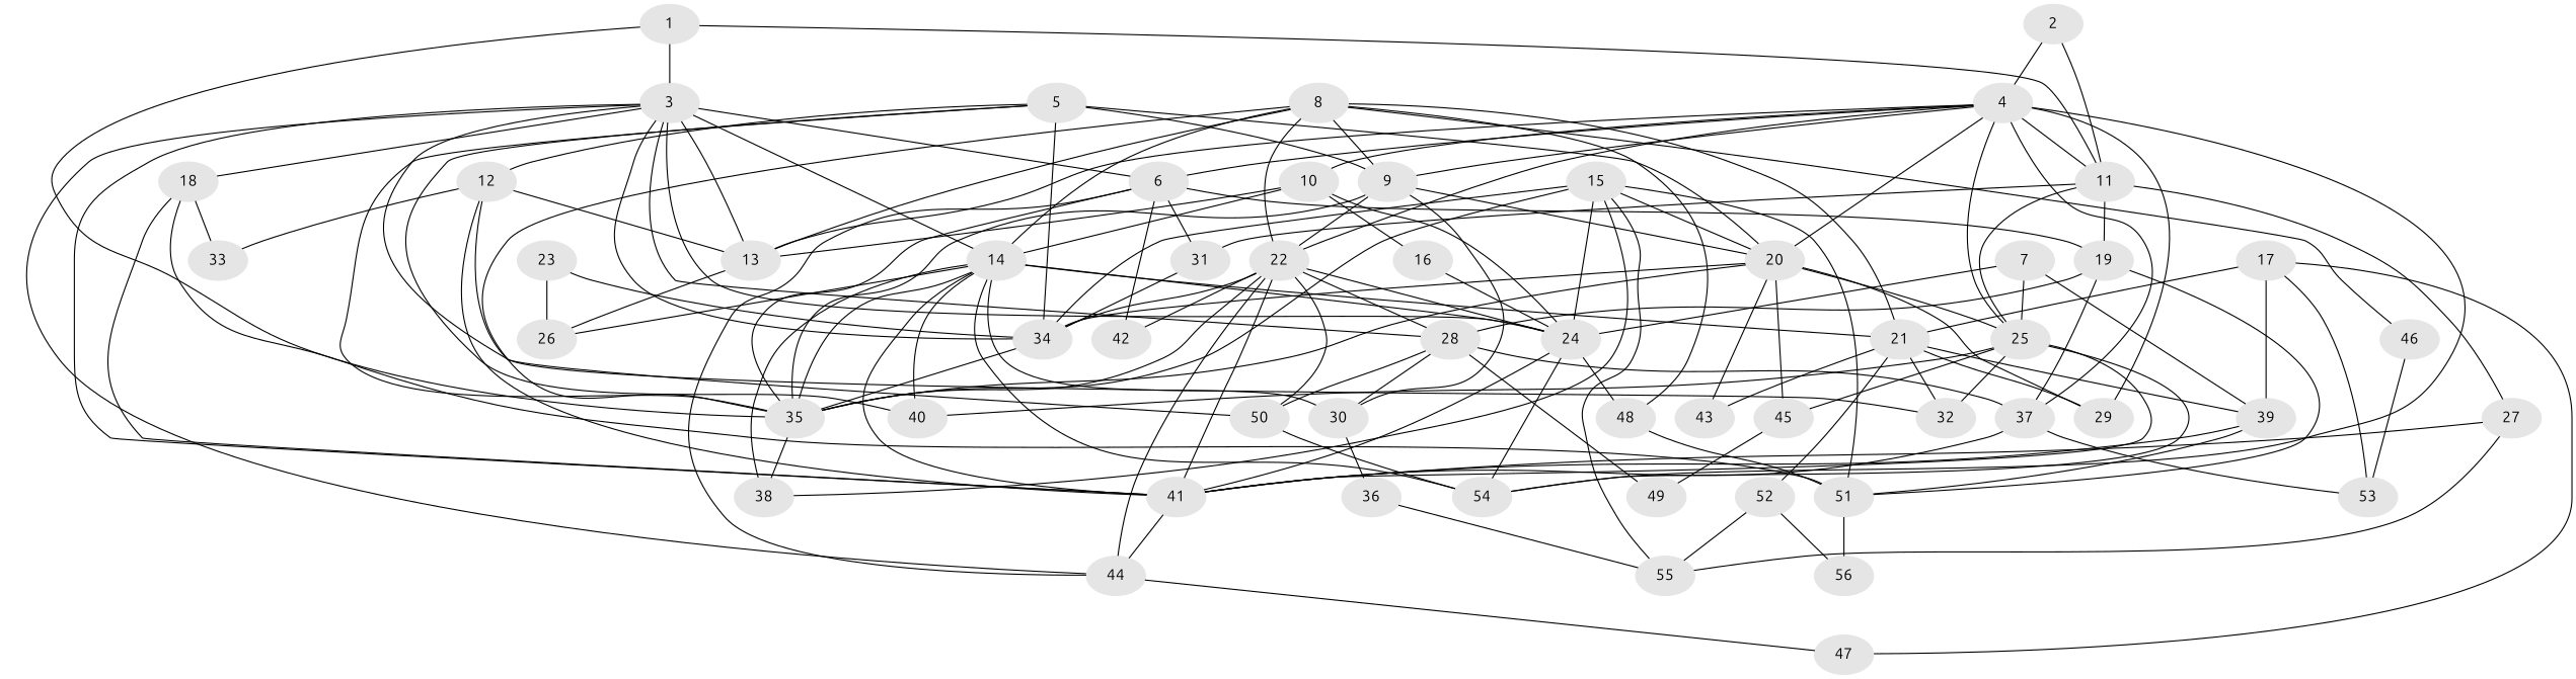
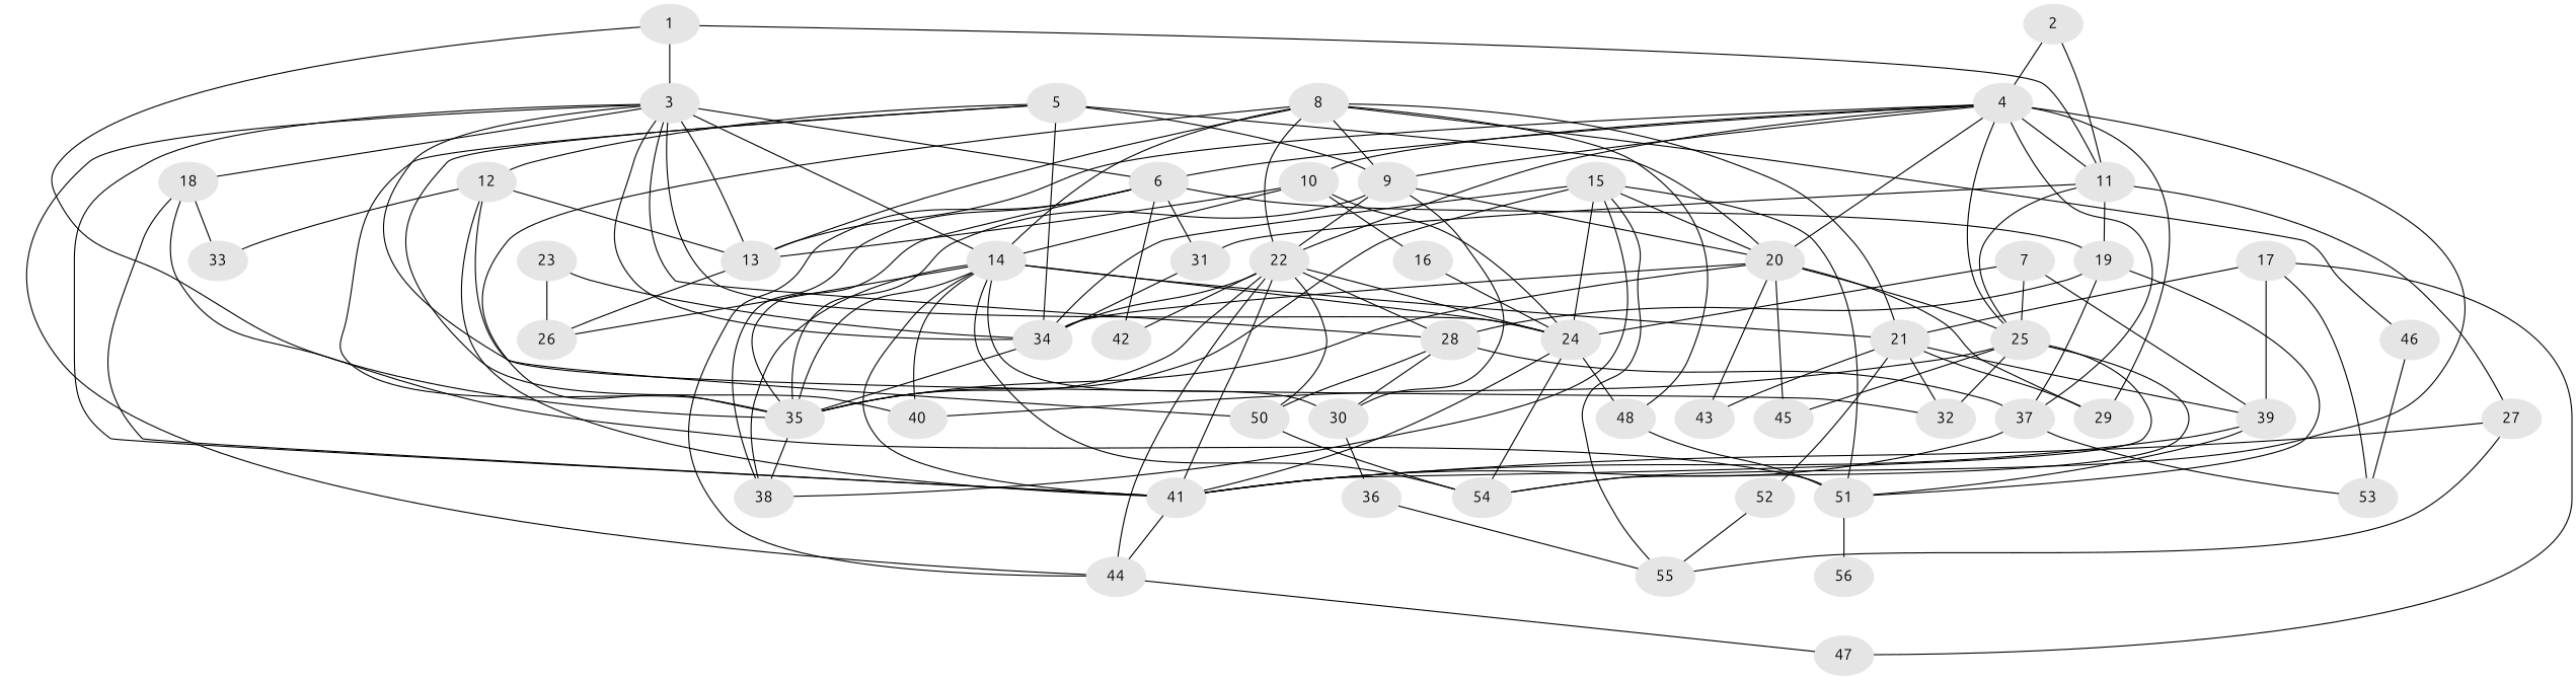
  graph {
    fontname=Ubuntu
    node [color=gray90 fontname=Ubuntu style=filled]
    edge [fontname=Ubuntu weight=1.0]
    1
    3
    11
    35
    6
    13
    14
    18
    24
    28
    32
    34
    41
    44
    25
    19
    31
    27
    38
    2
    4
    9
    10
    20
    22
    29
    37
    54
    42
    26
    40
    21
    30
    33
    51
    48
    50
-   49
    47
    16
    45
    43
    53
    5
    12
    7
    39
    8
    46
    52
    36
    55
    15
    56
    17
    23
    1 -- 3
    1 -- 11
    1 -- 35
    3 -- 6
    3 -- 13
    3 -- 14 [weight=2.0]
    3 -- 18
    3 -- 24 [weight=2.0]
    3 -- 28
    3 -- 32
    3 -- 34
    3 -- 41
    3 -- 44
    11 -- 25
    11 -- 19
    11 -- 31
    11 -- 27
    35 -- 38
    6 -- 35
    6 -- 44
    6 -- 19
    6 -- 31
+   6 -- 38
    6 -- 42 [weight=2.0]
    13 -- 26
    14 -- 35
    14 -- 24
    14 -- 41
    14 -- 38
    14 -- 54
    14 -- 26
    14 -- 40 [weight=2.0]
    14 -- 21
    14 -- 30
    18 -- 41
    18 -- 33
    18 -- 51
    24 -- 41
    24 -- 54
    24 -- 48
    28 -- 37
    28 -- 30
    28 -- 50
-   28 -- 49
    34 -- 35
    41 -- 44
    44 -- 47
    25 -- 32
    25 -- 41
    25 -- 54
    25 -- 40 [weight=2.0]
    25 -- 45
    19 -- 28
    19 -- 37
    19 -- 51
    31 -- 34
    27 -- 41
    27 -- 55
    2 -- 11
    2 -- 4
    4 -- 11
    4 -- 6
    4 -- 13
    4 -- 25
    4 -- 9
    4 -- 10
    4 -- 20
    4 -- 22
    4 -- 29 [weight=2.0]
    4 -- 37
    4 -- 54
    9 -- 35
    9 -- 20
    9 -- 22
    9 -- 30
    10 -- 13
    10 -- 14 [weight=2.0]
    10 -- 24
    10 -- 16
    20 -- 35 [weight=2.0]
    20 -- 34 [weight=2.0]
    20 -- 25
    20 -- 29
    20 -- 45
    20 -- 43
    22 -- 35 [weight=2.0]
    22 -- 24
    22 -- 28
    22 -- 34
    22 -- 41
    22 -- 44
    22 -- 42 [weight=2.0]
    22 -- 50
    37 -- 41
    37 -- 53
    21 -- 32
    21 -- 29
    21 -- 43
    21 -- 39
    21 -- 52
    30 -- 36
    51 -- 56
    48 -- 51
    50 -- 54
    16 -- 24
-   45 -- 49
    5 -- 35
    5 -- 34
    5 -- 9
    5 -- 20 [weight=2.0]
    5 -- 40
    5 -- 12
    12 -- 13 [weight=2.0]
    12 -- 41
    12 -- 33
    12 -- 50
    7 -- 24
    7 -- 25
    7 -- 39
    39 -- 41
    39 -- 51
    8 -- 35 [weight=2.0]
    8 -- 13
    8 -- 14
    8 -- 9 [weight=2.0]
    8 -- 22
    8 -- 21
    8 -- 48
    8 -- 46
    46 -- 53
    52 -- 55
-   52 -- 56
    36 -- 55
    15 -- 35
    15 -- 24 [weight=2.0]
    15 -- 34
    15 -- 38
    15 -- 20
    15 -- 51
    15 -- 55
    17 -- 21
    17 -- 47
    17 -- 53
    17 -- 39
    23 -- 34
    23 -- 26
  }
